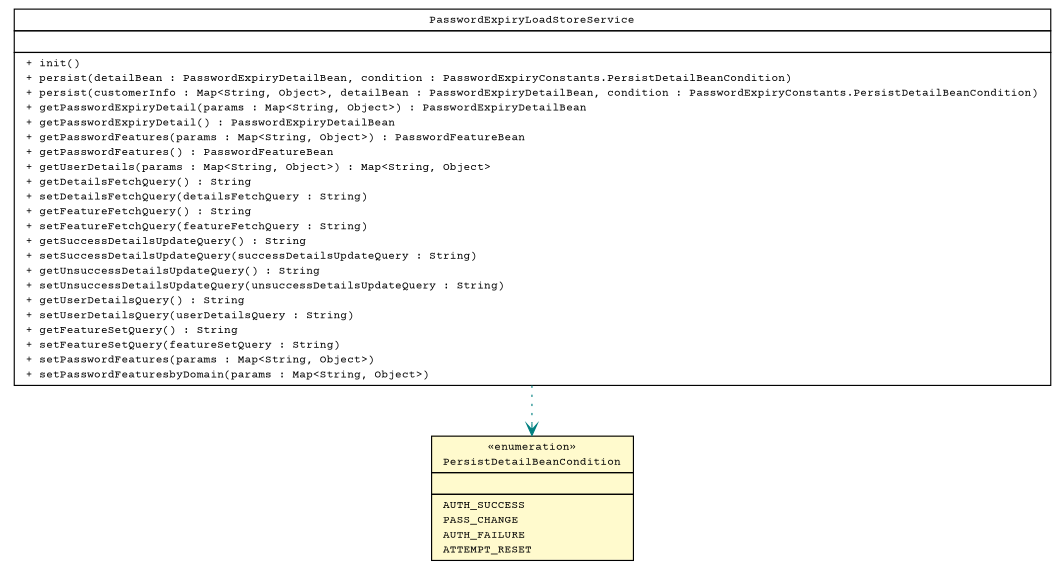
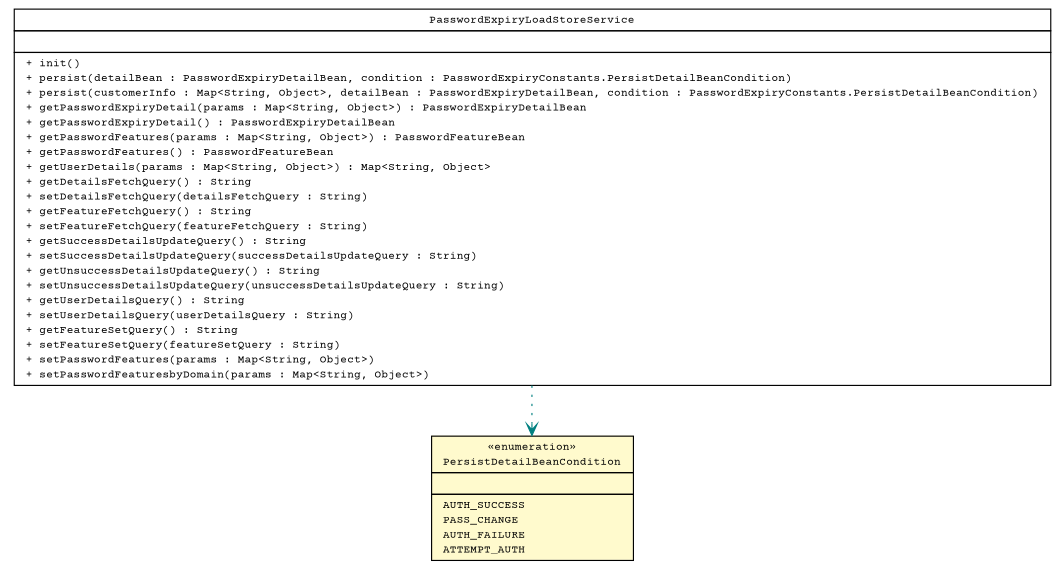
  digraph {
    nodesep=0.25
    rankdir=TB
    ranksep=0.5
    fontname="Courier Prime"
    node [fontcolor=black fontname="Courier Prime" fontsize=10.0 shape=plaintext]
    n1 [label=<<table title="com.inn.headstartdemo.security.mgmt.PasswordExpiryLoadStoreService" border="0" cellborder="1" cellspacing="0" cellpadding="2" port="p" href="../mgmt/PasswordExpiryLoadStoreService.html"> 		<tr><td><table border="0" cellspacing="0" cellpadding="1"> <tr><td align="center" balign="center"> PasswordExpiryLoadStoreService </td></tr> 		</table></td></tr> 		<tr><td><table border="0" cellspacing="0" cellpadding="1"> <tr><td align="left" balign="left">  </td></tr> 		</table></td></tr> 		<tr><td><table border="0" cellspacing="0" cellpadding="1"> <tr><td align="left" balign="left"> + init() </td></tr> <tr><td align="left" balign="left"> + persist(detailBean : PasswordExpiryDetailBean, condition : PasswordExpiryConstants.PersistDetailBeanCondition) </td></tr> <tr><td align="left" balign="left"> + persist(customerInfo : Map&lt;String, Object&gt;, detailBean : PasswordExpiryDetailBean, condition : PasswordExpiryConstants.PersistDetailBeanCondition) </td></tr> <tr><td align="left" balign="left"> + getPasswordExpiryDetail(params : Map&lt;String, Object&gt;) : PasswordExpiryDetailBean </td></tr> <tr><td align="left" balign="left"> + getPasswordExpiryDetail() : PasswordExpiryDetailBean </td></tr> <tr><td align="left" balign="left"> + getPasswordFeatures(params : Map&lt;String, Object&gt;) : PasswordFeatureBean </td></tr> <tr><td align="left" balign="left"> + getPasswordFeatures() : PasswordFeatureBean </td></tr> <tr><td align="left" balign="left"> + getUserDetails(params : Map&lt;String, Object&gt;) : Map&lt;String, Object&gt; </td></tr> <tr><td align="left" balign="left"> + getDetailsFetchQuery() : String </td></tr> <tr><td align="left" balign="left"> + setDetailsFetchQuery(detailsFetchQuery : String) </td></tr> <tr><td align="left" balign="left"> + getFeatureFetchQuery() : String </td></tr> <tr><td align="left" balign="left"> + setFeatureFetchQuery(featureFetchQuery : String) </td></tr> <tr><td align="left" balign="left"> + getSuccessDetailsUpdateQuery() : String </td></tr> <tr><td align="left" balign="left"> + setSuccessDetailsUpdateQuery(successDetailsUpdateQuery : String) </td></tr> <tr><td align="left" balign="left"> + getUnsuccessDetailsUpdateQuery() : String </td></tr> <tr><td align="left" balign="left"> + setUnsuccessDetailsUpdateQuery(unsuccessDetailsUpdateQuery : String) </td></tr> <tr><td align="left" balign="left"> + getUserDetailsQuery() : String </td></tr> <tr><td align="left" balign="left"> + setUserDetailsQuery(userDetailsQuery : String) </td></tr> <tr><td align="left" balign="left"> + getFeatureSetQuery() : String </td></tr> <tr><td align="left" balign="left"> + setFeatureSetQuery(featureSetQuery : String) </td></tr> <tr><td align="left" balign="left"> + setPasswordFeatures(params : Map&lt;String, Object&gt;) </td></tr> <tr><td align="left" balign="left"> + setPasswordFeaturesbyDomain(params : Map&lt;String, Object&gt;) </td></tr> 		</table></td></tr> 		</table>>]
-   n2 [label=<<table title="com.inn.headstartdemo.security.spring.PasswordExpiryConstants.PersistDetailBeanCondition" border="0" cellborder="1" cellspacing="0" cellpadding="2" port="p" bgcolor="lemonChiffon" href="./PasswordExpiryConstants.PersistDetailBeanCondition.html"> 		<tr><td><table border="0" cellspacing="0" cellpadding="1"> <tr><td align="center" balign="center"> &#171;enumeration&#187; </td></tr> <tr><td align="center" balign="center"> PersistDetailBeanCondition </td></tr> 		</table></td></tr> 		<tr><td><table border="0" cellspacing="0" cellpadding="1"> <tr><td align="left" balign="left">  </td></tr> 		</table></td></tr> 		<tr><td><table border="0" cellspacing="0" cellpadding="1"> <tr><td align="left" balign="left"> AUTH_SUCCESS </td></tr> <tr><td align="left" balign="left"> PASS_CHANGE </td></tr> <tr><td align="left" balign="left"> AUTH_FAILURE </td></tr> <tr><td align="left" balign="left"> ATTEMPT_RESET </td></tr> 		</table></td></tr> 		</table>>]
+   n2 [label=<<table title="com.inn.headstartdemo.security.spring.PasswordExpiryConstants.PersistDetailBeanCondition" border="0" cellborder="1" cellspacing="0" cellpadding="2" port="p" bgcolor="lemonChiffon" href="./PasswordExpiryConstants.PersistDetailBeanCondition.html"> 		<tr><td><table border="0" cellspacing="0" cellpadding="1"> <tr><td align="center" balign="center"> &#171;enumeration&#187; </td></tr> <tr><td align="center" balign="center"> PersistDetailBeanCondition </td></tr> 		</table></td></tr> 		<tr><td><table border="0" cellspacing="0" cellpadding="1"> <tr><td align="left" balign="left">  </td></tr> 		</table></td></tr> 		<tr><td><table border="0" cellspacing="0" cellpadding="1"> <tr><td align="left" balign="left"> AUTH_SUCCESS </td></tr> <tr><td align="left" balign="left"> PASS_CHANGE </td></tr> <tr><td align="left" balign="left"> AUTH_FAILURE </td></tr> <tr><td align="left" balign="left"> ATTEMPT_AUTH </td></tr> 		</table></td></tr> 		</table>>]
    n1 -> n2 [arrowhead=open color=teal fontcolor=black fontname="Courier Prime" fontsize=10.0 headport=p labelfontname=Helvetica labelfontsize=10 style=dotted tailport=p]
  }
